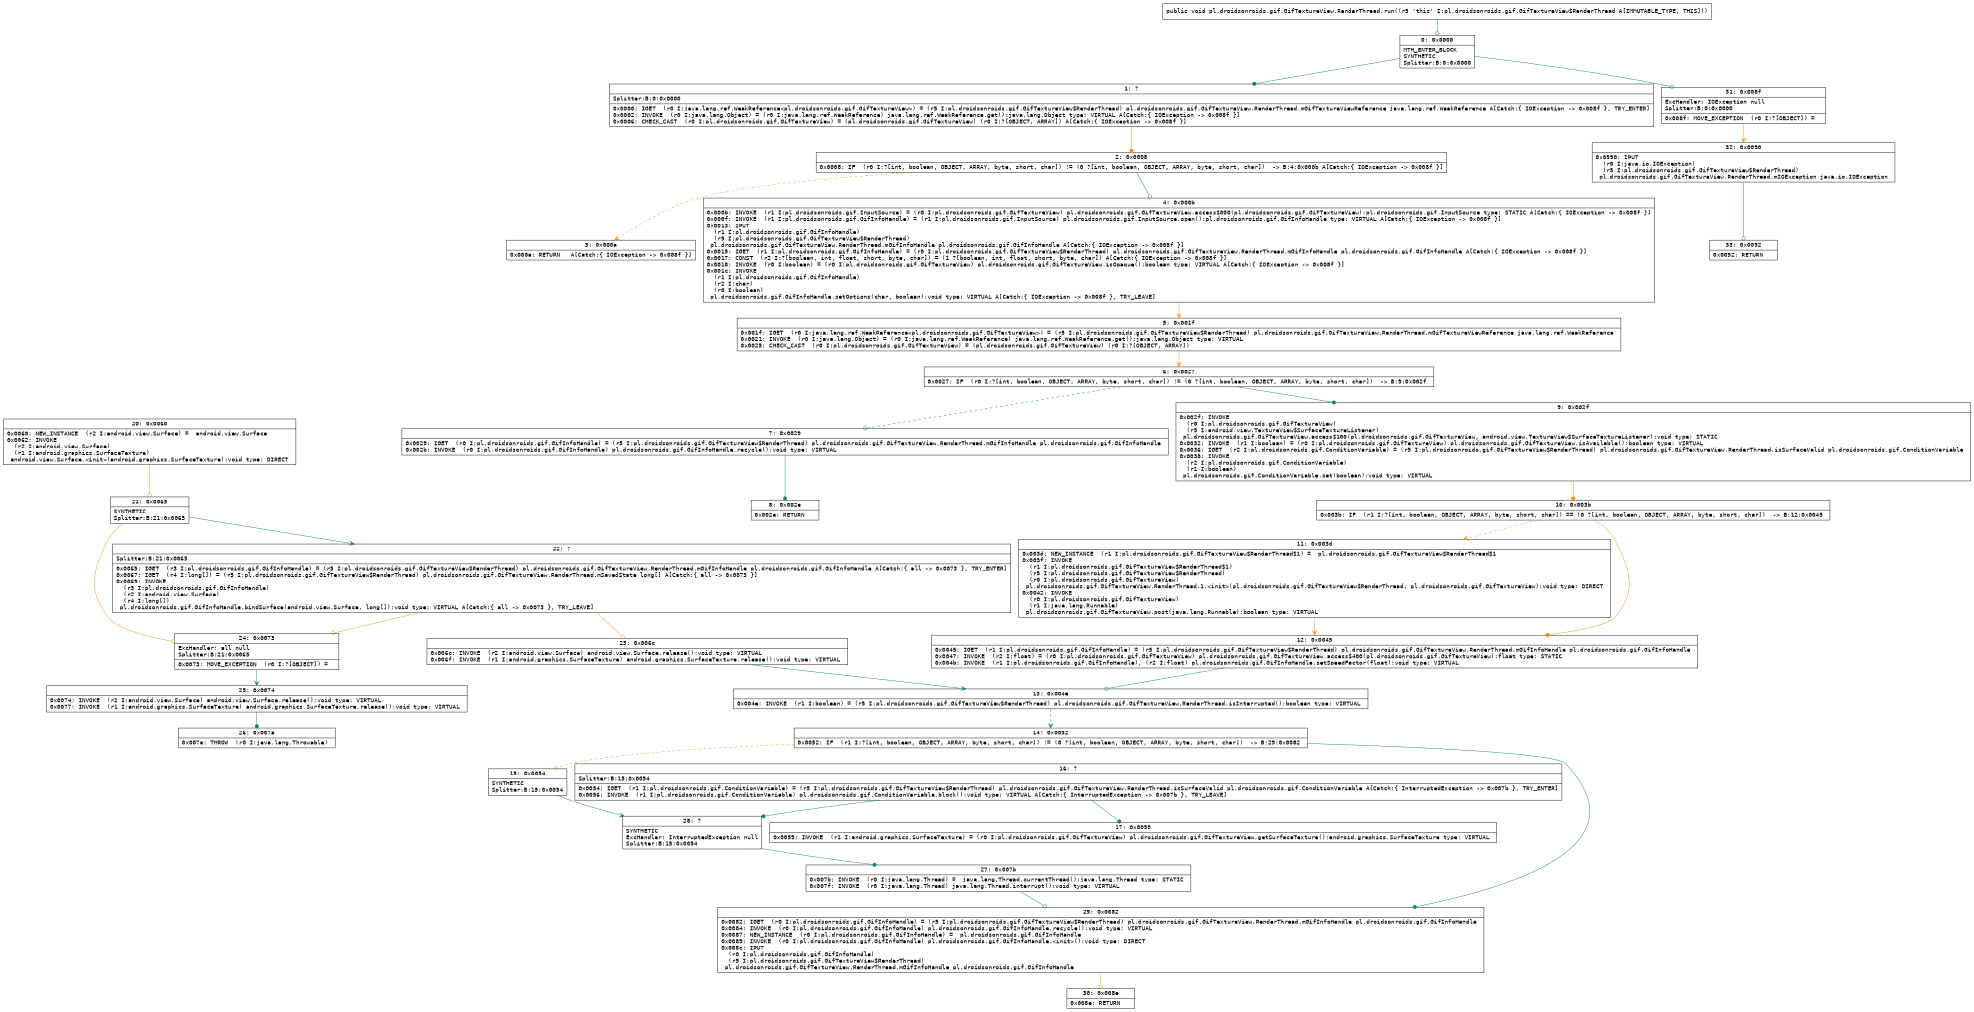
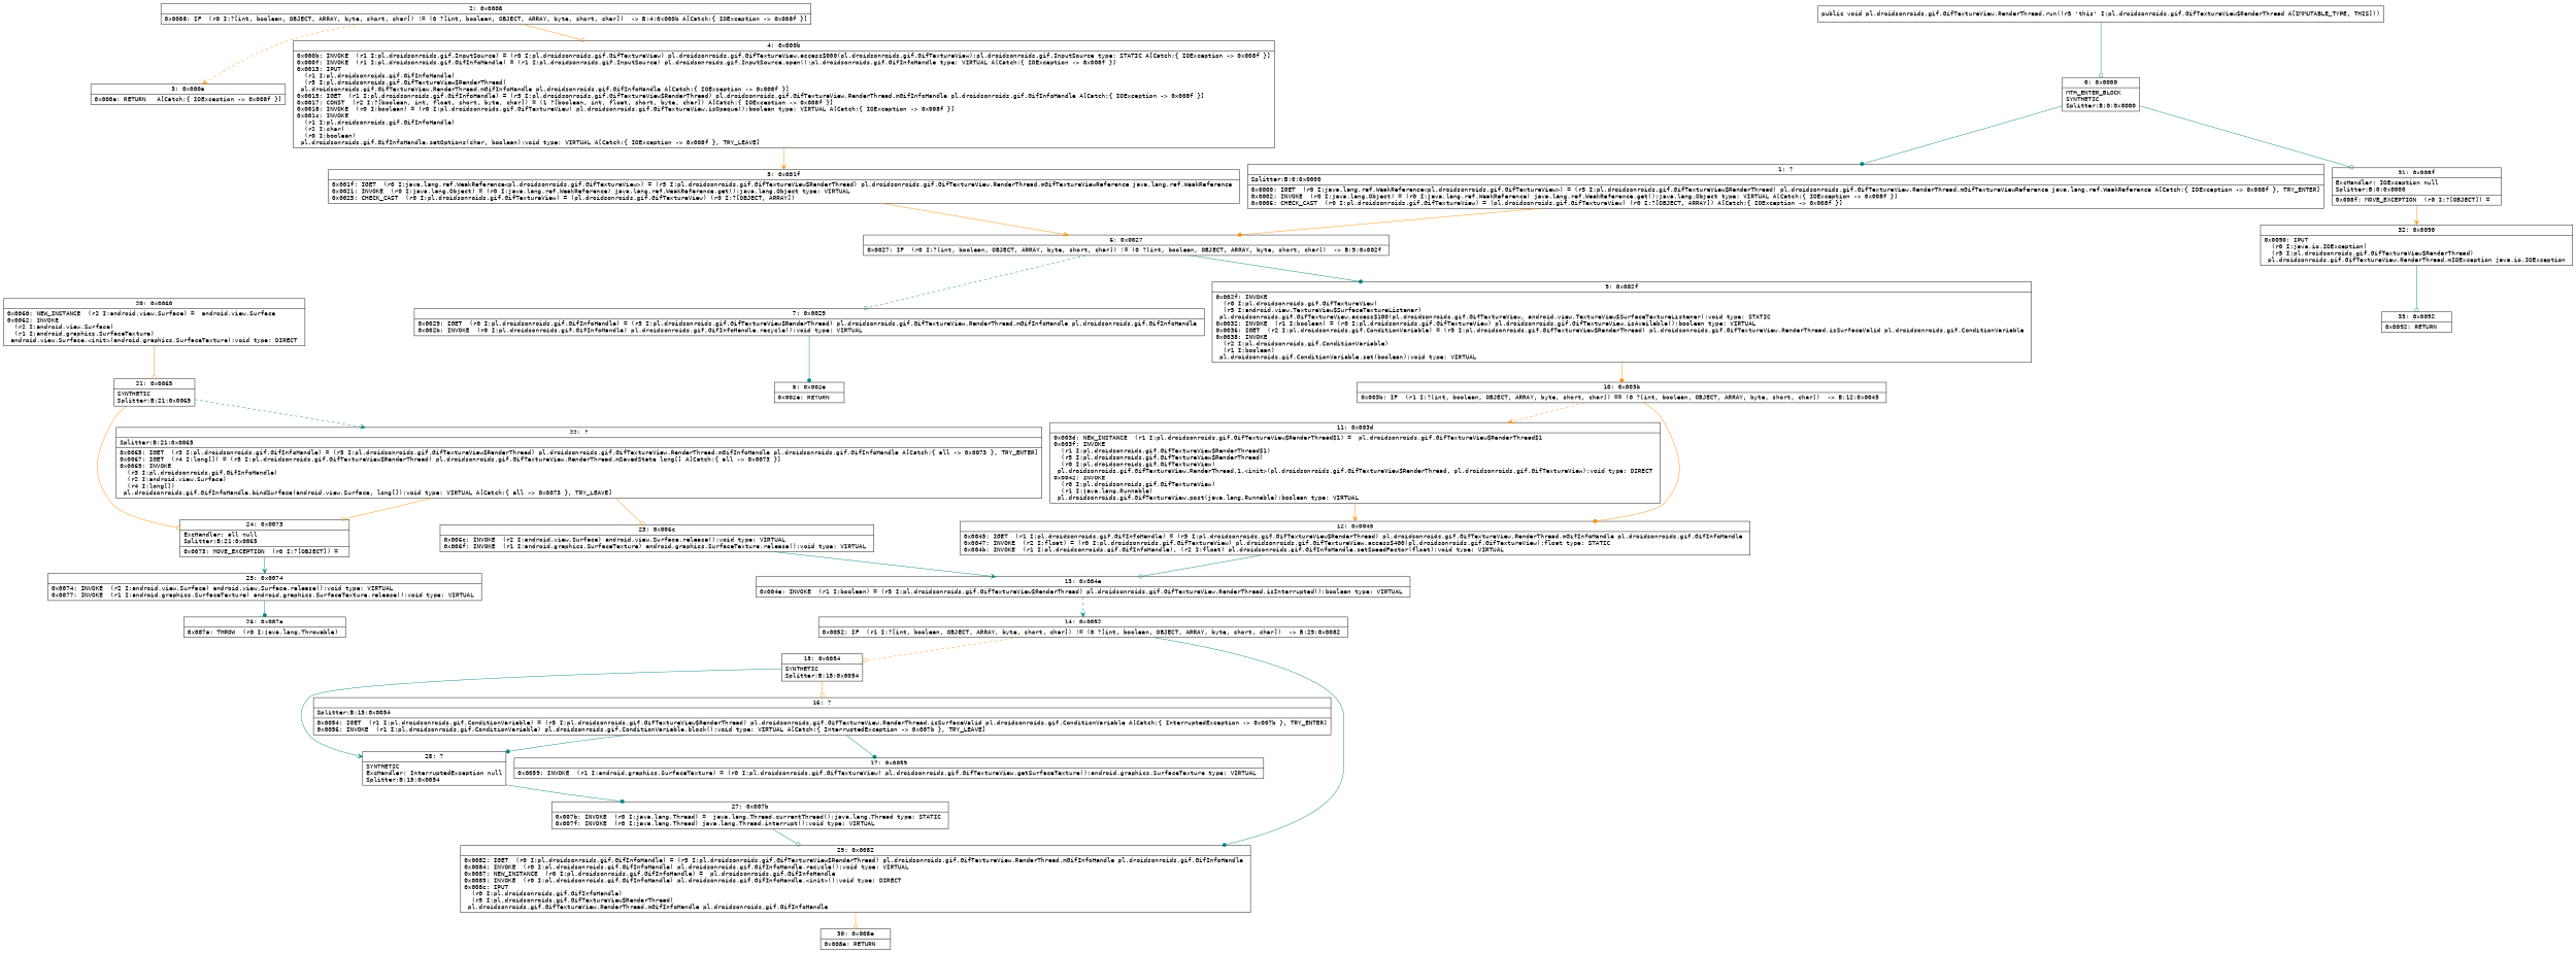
  digraph {
    fontname="DejaVu Sans Mono"
    node [fontname="DejaVu Sans Mono" shape=record]
    edge [arrowhead=odot color=teal fontname="DejaVu Sans Mono"]
    n1 [label="{0\:\ 0x0000|MTH_ENTER_BLOCK\lSYNTHETIC\lSplitter:B:0:0x0000\l}"]
    n2 [label="{1\:\ ?|Splitter:B:0:0x0000\l|0x0000: IGET  (r0 I:java.lang.ref.WeakReference\<pl.droidsonroids.gif.GifTextureView\>) = (r5 I:pl.droidsonroids.gif.GifTextureView$RenderThread) pl.droidsonroids.gif.GifTextureView.RenderThread.mGifTextureViewReference java.lang.ref.WeakReference A[Catch:\{ IOException \-\> 0x008f \}, TRY_ENTER]\l0x0002: INVOKE  (r0 I:java.lang.Object) = (r0 I:java.lang.ref.WeakReference) java.lang.ref.WeakReference.get():java.lang.Object type: VIRTUAL A[Catch:\{ IOException \-\> 0x008f \}]\l0x0006: CHECK_CAST  (r0 I:pl.droidsonroids.gif.GifTextureView) = (pl.droidsonroids.gif.GifTextureView) (r0 I:?[OBJECT, ARRAY]) A[Catch:\{ IOException \-\> 0x008f \}]\l}"]
    n3 [label="{31\:\ 0x008f|ExcHandler: IOException null\lSplitter:B:0:0x0000\l|0x008f: MOVE_EXCEPTION  (r0 I:?[OBJECT]) =  \l}"]
    n4 [label="{2\:\ 0x0008|0x0008: IF  (r0 I:?[int, boolean, OBJECT, ARRAY, byte, short, char]) != (0 ?[int, boolean, OBJECT, ARRAY, byte, short, char])  \-\> B:4:0x000b A[Catch:\{ IOException \-\> 0x008f \}]\l}"]
-   n5 [label="{32\:\ 0x0090|0x0590: IPUT  \l  (r0 I:java.io.IOException)\l  (r5 I:pl.droidsonroids.gif.GifTextureView$RenderThread)\l pl.droidsonroids.gif.GifTextureView.RenderThread.mIOException java.io.IOException \l}"]
+   n5 [label="{32\:\ 0x0090|0x0090: IPUT  \l  (r0 I:java.io.IOException)\l  (r5 I:pl.droidsonroids.gif.GifTextureView$RenderThread)\l pl.droidsonroids.gif.GifTextureView.RenderThread.mIOException java.io.IOException \l}"]
    n6 [label="{3\:\ 0x000a|0x000a: RETURN   A[Catch:\{ IOException \-\> 0x008f \}]\l}"]
    n7 [label="{4\:\ 0x000b|0x000b: INVOKE  (r1 I:pl.droidsonroids.gif.InputSource) = (r0 I:pl.droidsonroids.gif.GifTextureView) pl.droidsonroids.gif.GifTextureView.access$000(pl.droidsonroids.gif.GifTextureView):pl.droidsonroids.gif.InputSource type: STATIC A[Catch:\{ IOException \-\> 0x008f \}]\l0x000f: INVOKE  (r1 I:pl.droidsonroids.gif.GifInfoHandle) = (r1 I:pl.droidsonroids.gif.InputSource) pl.droidsonroids.gif.InputSource.open():pl.droidsonroids.gif.GifInfoHandle type: VIRTUAL A[Catch:\{ IOException \-\> 0x008f \}]\l0x0013: IPUT  \l  (r1 I:pl.droidsonroids.gif.GifInfoHandle)\l  (r5 I:pl.droidsonroids.gif.GifTextureView$RenderThread)\l pl.droidsonroids.gif.GifTextureView.RenderThread.mGifInfoHandle pl.droidsonroids.gif.GifInfoHandle A[Catch:\{ IOException \-\> 0x008f \}]\l0x0015: IGET  (r1 I:pl.droidsonroids.gif.GifInfoHandle) = (r5 I:pl.droidsonroids.gif.GifTextureView$RenderThread) pl.droidsonroids.gif.GifTextureView.RenderThread.mGifInfoHandle pl.droidsonroids.gif.GifInfoHandle A[Catch:\{ IOException \-\> 0x008f \}]\l0x0017: CONST  (r2 I:?[boolean, int, float, short, byte, char]) = (1 ?[boolean, int, float, short, byte, char]) A[Catch:\{ IOException \-\> 0x008f \}]\l0x0018: INVOKE  (r0 I:boolean) = (r0 I:pl.droidsonroids.gif.GifTextureView) pl.droidsonroids.gif.GifTextureView.isOpaque():boolean type: VIRTUAL A[Catch:\{ IOException \-\> 0x008f \}]\l0x001c: INVOKE  \l  (r1 I:pl.droidsonroids.gif.GifInfoHandle)\l  (r2 I:char)\l  (r0 I:boolean)\l pl.droidsonroids.gif.GifInfoHandle.setOptions(char, boolean):void type: VIRTUAL A[Catch:\{ IOException \-\> 0x008f \}, TRY_LEAVE]\l}"]
    n8 [label="{5\:\ 0x001f|0x001f: IGET  (r0 I:java.lang.ref.WeakReference\<pl.droidsonroids.gif.GifTextureView\>) = (r5 I:pl.droidsonroids.gif.GifTextureView$RenderThread) pl.droidsonroids.gif.GifTextureView.RenderThread.mGifTextureViewReference java.lang.ref.WeakReference \l0x0021: INVOKE  (r0 I:java.lang.Object) = (r0 I:java.lang.ref.WeakReference) java.lang.ref.WeakReference.get():java.lang.Object type: VIRTUAL \l0x0025: CHECK_CAST  (r0 I:pl.droidsonroids.gif.GifTextureView) = (pl.droidsonroids.gif.GifTextureView) (r0 I:?[OBJECT, ARRAY]) \l}"]
    n9 [label="{6\:\ 0x0027|0x0027: IF  (r0 I:?[int, boolean, OBJECT, ARRAY, byte, short, char]) != (0 ?[int, boolean, OBJECT, ARRAY, byte, short, char])  \-\> B:9:0x002f \l}"]
    n10 [label="{7\:\ 0x0029|0x0029: IGET  (r0 I:pl.droidsonroids.gif.GifInfoHandle) = (r5 I:pl.droidsonroids.gif.GifTextureView$RenderThread) pl.droidsonroids.gif.GifTextureView.RenderThread.mGifInfoHandle pl.droidsonroids.gif.GifInfoHandle \l0x002b: INVOKE  (r0 I:pl.droidsonroids.gif.GifInfoHandle) pl.droidsonroids.gif.GifInfoHandle.recycle():void type: VIRTUAL \l}"]
    n11 [label="{9\:\ 0x002f|0x002f: INVOKE  \l  (r0 I:pl.droidsonroids.gif.GifTextureView)\l  (r5 I:android.view.TextureView$SurfaceTextureListener)\l pl.droidsonroids.gif.GifTextureView.access$100(pl.droidsonroids.gif.GifTextureView, android.view.TextureView$SurfaceTextureListener):void type: STATIC \l0x0032: INVOKE  (r1 I:boolean) = (r0 I:pl.droidsonroids.gif.GifTextureView) pl.droidsonroids.gif.GifTextureView.isAvailable():boolean type: VIRTUAL \l0x0036: IGET  (r2 I:pl.droidsonroids.gif.ConditionVariable) = (r5 I:pl.droidsonroids.gif.GifTextureView$RenderThread) pl.droidsonroids.gif.GifTextureView.RenderThread.isSurfaceValid pl.droidsonroids.gif.ConditionVariable \l0x0038: INVOKE  \l  (r2 I:pl.droidsonroids.gif.ConditionVariable)\l  (r1 I:boolean)\l pl.droidsonroids.gif.ConditionVariable.set(boolean):void type: VIRTUAL \l}"]
    n12 [label="{8\:\ 0x002e|0x002e: RETURN   \l}"]
    n13 [label="{10\:\ 0x003b|0x003b: IF  (r1 I:?[int, boolean, OBJECT, ARRAY, byte, short, char]) == (0 ?[int, boolean, OBJECT, ARRAY, byte, short, char])  \-\> B:12:0x0045 \l}"]
    n14 [label="{11\:\ 0x003d|0x003d: NEW_INSTANCE  (r1 I:pl.droidsonroids.gif.GifTextureView$RenderThread$1) =  pl.droidsonroids.gif.GifTextureView$RenderThread$1 \l0x003f: INVOKE  \l  (r1 I:pl.droidsonroids.gif.GifTextureView$RenderThread$1)\l  (r5 I:pl.droidsonroids.gif.GifTextureView$RenderThread)\l  (r0 I:pl.droidsonroids.gif.GifTextureView)\l pl.droidsonroids.gif.GifTextureView.RenderThread.1.\<init\>(pl.droidsonroids.gif.GifTextureView$RenderThread, pl.droidsonroids.gif.GifTextureView):void type: DIRECT \l0x0042: INVOKE  \l  (r0 I:pl.droidsonroids.gif.GifTextureView)\l  (r1 I:java.lang.Runnable)\l pl.droidsonroids.gif.GifTextureView.post(java.lang.Runnable):boolean type: VIRTUAL \l}"]
    n15 [label="{12\:\ 0x0045|0x0045: IGET  (r1 I:pl.droidsonroids.gif.GifInfoHandle) = (r5 I:pl.droidsonroids.gif.GifTextureView$RenderThread) pl.droidsonroids.gif.GifTextureView.RenderThread.mGifInfoHandle pl.droidsonroids.gif.GifInfoHandle \l0x0047: INVOKE  (r2 I:float) = (r0 I:pl.droidsonroids.gif.GifTextureView) pl.droidsonroids.gif.GifTextureView.access$400(pl.droidsonroids.gif.GifTextureView):float type: STATIC \l0x004b: INVOKE  (r1 I:pl.droidsonroids.gif.GifInfoHandle), (r2 I:float) pl.droidsonroids.gif.GifInfoHandle.setSpeedFactor(float):void type: VIRTUAL \l}"]
    n16 [label="{13\:\ 0x004e|0x004e: INVOKE  (r1 I:boolean) = (r5 I:pl.droidsonroids.gif.GifTextureView$RenderThread) pl.droidsonroids.gif.GifTextureView.RenderThread.isInterrupted():boolean type: VIRTUAL \l}"]
    n17 [label="{14\:\ 0x0052|0x0052: IF  (r1 I:?[int, boolean, OBJECT, ARRAY, byte, short, char]) != (0 ?[int, boolean, OBJECT, ARRAY, byte, short, char])  \-\> B:29:0x0082 \l}"]
    n18 [label="{15\:\ 0x0054|SYNTHETIC\lSplitter:B:15:0x0054\l}"]
    n19 [label="{29\:\ 0x0082|0x0082: IGET  (r0 I:pl.droidsonroids.gif.GifInfoHandle) = (r5 I:pl.droidsonroids.gif.GifTextureView$RenderThread) pl.droidsonroids.gif.GifTextureView.RenderThread.mGifInfoHandle pl.droidsonroids.gif.GifInfoHandle \l0x0084: INVOKE  (r0 I:pl.droidsonroids.gif.GifInfoHandle) pl.droidsonroids.gif.GifInfoHandle.recycle():void type: VIRTUAL \l0x0087: NEW_INSTANCE  (r0 I:pl.droidsonroids.gif.GifInfoHandle) =  pl.droidsonroids.gif.GifInfoHandle \l0x0089: INVOKE  (r0 I:pl.droidsonroids.gif.GifInfoHandle) pl.droidsonroids.gif.GifInfoHandle.\<init\>():void type: DIRECT \l0x008c: IPUT  \l  (r0 I:pl.droidsonroids.gif.GifInfoHandle)\l  (r5 I:pl.droidsonroids.gif.GifTextureView$RenderThread)\l pl.droidsonroids.gif.GifTextureView.RenderThread.mGifInfoHandle pl.droidsonroids.gif.GifInfoHandle \l}"]
    n20 [label="{16\:\ ?|Splitter:B:15:0x0054\l|0x0054: IGET  (r1 I:pl.droidsonroids.gif.ConditionVariable) = (r5 I:pl.droidsonroids.gif.GifTextureView$RenderThread) pl.droidsonroids.gif.GifTextureView.RenderThread.isSurfaceValid pl.droidsonroids.gif.ConditionVariable A[Catch:\{ InterruptedException \-\> 0x007b \}, TRY_ENTER]\l0x0056: INVOKE  (r1 I:pl.droidsonroids.gif.ConditionVariable) pl.droidsonroids.gif.ConditionVariable.block():void type: VIRTUAL A[Catch:\{ InterruptedException \-\> 0x007b \}, TRY_LEAVE]\l}"]
    n21 [label="{28\:\ ?|SYNTHETIC\lExcHandler: InterruptedException null\lSplitter:B:15:0x0054\l}"]
    n22 [label="{30\:\ 0x008e|0x008e: RETURN   \l}"]
    n23 [label="{17\:\ 0x0059|0x0059: INVOKE  (r1 I:android.graphics.SurfaceTexture) = (r0 I:pl.droidsonroids.gif.GifTextureView) pl.droidsonroids.gif.GifTextureView.getSurfaceTexture():android.graphics.SurfaceTexture type: VIRTUAL \l}"]
    n24 [label="{27\:\ 0x007b|0x007b: INVOKE  (r0 I:java.lang.Thread) =  java.lang.Thread.currentThread():java.lang.Thread type: STATIC \l0x007f: INVOKE  (r0 I:java.lang.Thread) java.lang.Thread.interrupt():void type: VIRTUAL \l}"]
    n25 [label="{20\:\ 0x0060|0x0060: NEW_INSTANCE  (r2 I:android.view.Surface) =  android.view.Surface \l0x0062: INVOKE  \l  (r2 I:android.view.Surface)\l  (r1 I:android.graphics.SurfaceTexture)\l android.view.Surface.\<init\>(android.graphics.SurfaceTexture):void type: DIRECT \l}"]
    n26 [label="{21\:\ 0x0065|SYNTHETIC\lSplitter:B:21:0x0065\l}"]
    n27 [label="{22\:\ ?|Splitter:B:21:0x0065\l|0x0065: IGET  (r3 I:pl.droidsonroids.gif.GifInfoHandle) = (r5 I:pl.droidsonroids.gif.GifTextureView$RenderThread) pl.droidsonroids.gif.GifTextureView.RenderThread.mGifInfoHandle pl.droidsonroids.gif.GifInfoHandle A[Catch:\{ all \-\> 0x0073 \}, TRY_ENTER]\l0x0067: IGET  (r4 I:long[]) = (r5 I:pl.droidsonroids.gif.GifTextureView$RenderThread) pl.droidsonroids.gif.GifTextureView.RenderThread.mSavedState long[] A[Catch:\{ all \-\> 0x0073 \}]\l0x0069: INVOKE  \l  (r3 I:pl.droidsonroids.gif.GifInfoHandle)\l  (r2 I:android.view.Surface)\l  (r4 I:long[])\l pl.droidsonroids.gif.GifInfoHandle.bindSurface(android.view.Surface, long[]):void type: VIRTUAL A[Catch:\{ all \-\> 0x0073 \}, TRY_LEAVE]\l}"]
    n28 [label="{24\:\ 0x0073|ExcHandler: all null\lSplitter:B:21:0x0065\l|0x0073: MOVE_EXCEPTION  (r0 I:?[OBJECT]) =  \l}"]
    n29 [label="{23\:\ 0x006c|0x006c: INVOKE  (r2 I:android.view.Surface) android.view.Surface.release():void type: VIRTUAL \l0x006f: INVOKE  (r1 I:android.graphics.SurfaceTexture) android.graphics.SurfaceTexture.release():void type: VIRTUAL \l}"]
    n30 [label="{25\:\ 0x0074|0x0074: INVOKE  (r2 I:android.view.Surface) android.view.Surface.release():void type: VIRTUAL \l0x0077: INVOKE  (r1 I:android.graphics.SurfaceTexture) android.graphics.SurfaceTexture.release():void type: VIRTUAL \l}"]
    n31 [label="{26\:\ 0x007a|0x007a: THROW  (r0 I:java.lang.Throwable) \l}"]
    n32 [label="{33\:\ 0x0092|0x0092: RETURN   \l}"]
    n33 [label="{public void pl.droidsonroids.gif.GifTextureView.RenderThread.run((r5 'this' I:pl.droidsonroids.gif.GifTextureView$RenderThread A[IMMUTABLE_TYPE, THIS])) }"]
    n1 -> n2 [arrowhead=dot]
    n1 -> n3
-   n2 -> n4 [arrowhead=dot color=darkorange]
+   n2 -> n9 [arrowhead=dot color=darkorange]
    n3 -> n5 [arrowhead=vee color=darkorange]
    n4 -> n6 [arrowhead=vee color=darkorange style=dashed]
-   n4 -> n7
+   n4 -> n7 [color=darkorange]
    n5 -> n32
    n7 -> n8 [arrowhead=vee color=darkorange]
    n8 -> n9 [arrowhead=vee color=darkorange]
    n9 -> n10 [style=dashed]
    n9 -> n11 [arrowhead=dot]
    n10 -> n12 [arrowhead=dot]
    n11 -> n13 [arrowhead=dot color=darkorange]
    n13 -> n14 [arrowhead=vee color=darkorange style=dashed]
    n13 -> n15 [arrowhead=dot color=darkorange]
    n14 -> n15 [arrowhead=vee color=darkorange]
    n15 -> n16
    n16 -> n17 [arrowhead=vee style=dashed]
    n17 -> n18 [color=darkorange style=dashed]
    n17 -> n19 [arrowhead=dot]
+   n18 -> n20 [color=darkorange]
    n18 -> n21 [arrowhead=vee]
    n19 -> n22 [color=darkorange]
    n20 -> n21 [arrowhead=dot]
    n20 -> n23 [arrowhead=dot]
    n21 -> n24 [arrowhead=dot]
    n24 -> n19
    n25 -> n26 [color=darkorange]
-   n26 -> n27 [arrowhead=vee]
+   n26 -> n27 [arrowhead=vee style=dashed]
    n26 -> n28 [color=darkorange]
    n27 -> n28 [color=darkorange]
    n27 -> n29 [color=darkorange]
    n28 -> n30 [arrowhead=vee]
    n29 -> n16 [arrowhead=vee]
    n30 -> n31 [arrowhead=dot]
    n33 -> n1
  }
